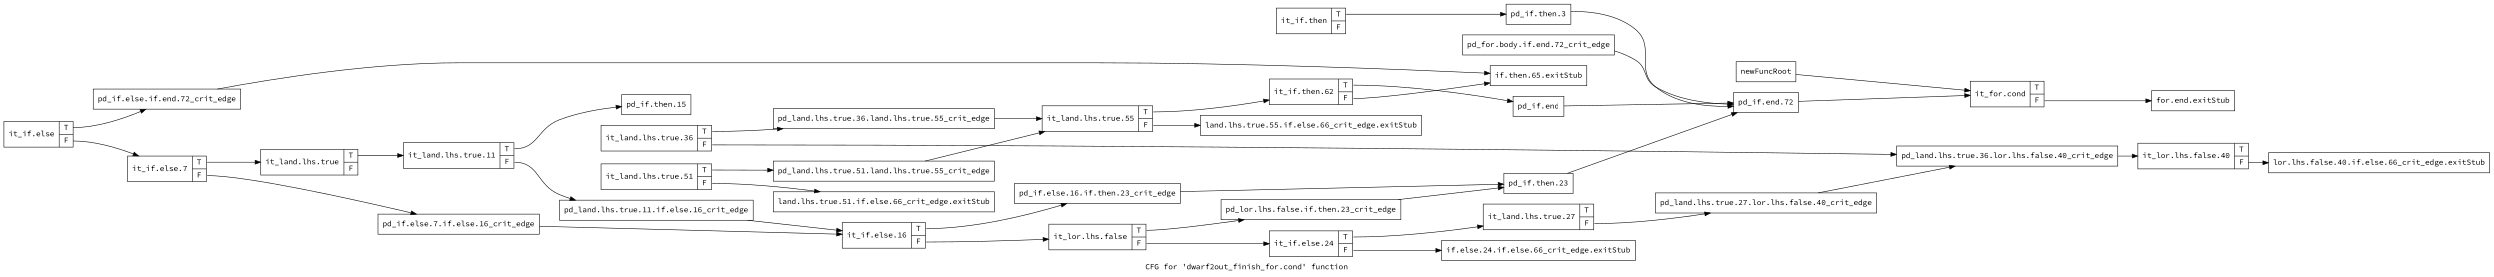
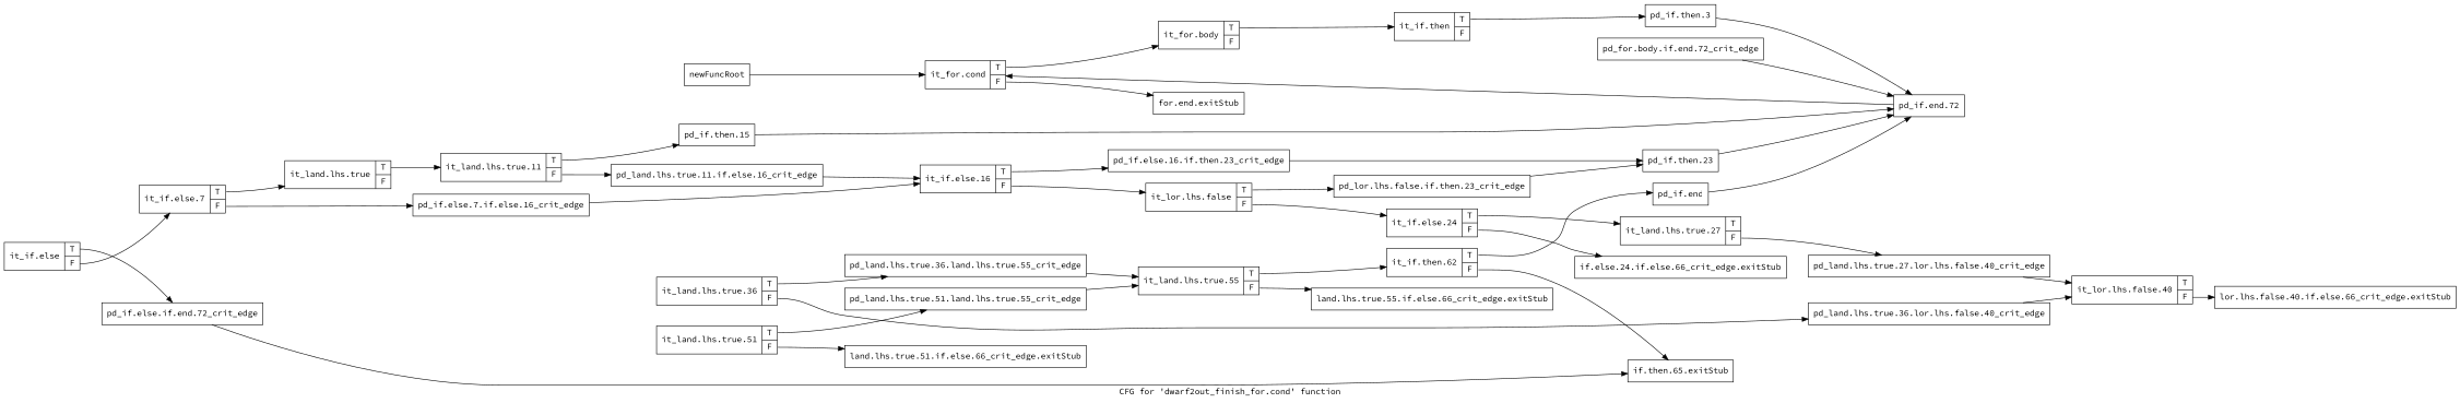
  digraph {
    fontname="Source Code Pro"
    label="CFG for 'dwarf2out_finish_for.cond' function"
    rankdir=LR
    node [fontname="Source Code Pro" shape=record]
    edge [fontname="Source Code Pro"]
    n1 [label="{newFuncRoot}"]
    n2 [label="{it_for.cond|{<s0>T|<s1>F}}"]
    n3 [label="{for.end.exitStub}"]
+   n4 [label="{it_for.body|{<s0>T|<s1>F}}"]
    n5 [label="{it_if.then|{<s0>T|<s1>F}}"]
    n6 [label="{if.else.24.if.else.66_crit_edge.exitStub}"]
    n7 [label="{lor.lhs.false.40.if.else.66_crit_edge.exitStub}"]
    n8 [label="{land.lhs.true.51.if.else.66_crit_edge.exitStub}"]
    n9 [label="{land.lhs.true.55.if.else.66_crit_edge.exitStub}"]
    n10 [label="{if.then.65.exitStub}"]
    n11 [label="{pd_if.then.3}"]
    n12 [label="{pd_for.body.if.end.72_crit_edge}"]
    n13 [label="{pd_if.end.72}"]
    n14 [label="{it_if.else|{<s0>T|<s1>F}}"]
    n15 [label="{pd_if.else.if.end.72_crit_edge}"]
    n16 [label="{it_if.else.7|{<s0>T|<s1>F}}"]
    n17 [label="{it_land.lhs.true|{<s0>T|<s1>F}}"]
    n18 [label="{pd_if.else.7.if.else.16_crit_edge}"]
    n19 [label="{it_land.lhs.true.11|{<s0>T|<s1>F}}"]
    n20 [label="{it_if.else.16|{<s0>T|<s1>F}}"]
    n21 [label="{pd_if.then.15}"]
    n22 [label="{pd_land.lhs.true.11.if.else.16_crit_edge}"]
    n23 [label="{pd_if.else.16.if.then.23_crit_edge}"]
    n24 [label="{it_lor.lhs.false|{<s0>T|<s1>F}}"]
    n25 [label="{pd_if.then.23}"]
    n26 [label="{pd_lor.lhs.false.if.then.23_crit_edge}"]
    n27 [label="{it_if.else.24|{<s0>T|<s1>F}}"]
    n28 [label="{it_land.lhs.true.27|{<s0>T|<s1>F}}"]
    n29 [label="{pd_land.lhs.true.27.lor.lhs.false.40_crit_edge}"]
    n30 [label="{it_land.lhs.true.36|{<s0>T|<s1>F}}"]
    n31 [label="{pd_land.lhs.true.36.land.lhs.true.55_crit_edge}"]
    n32 [label="{pd_land.lhs.true.36.lor.lhs.false.40_crit_edge}"]
    n33 [label="{it_lor.lhs.false.40|{<s0>T|<s1>F}}"]
    n34 [label="{it_land.lhs.true.55|{<s0>T|<s1>F}}"]
    n35 [label="{it_land.lhs.true.51|{<s0>T|<s1>F}}"]
    n36 [label="{pd_land.lhs.true.51.land.lhs.true.55_crit_edge}"]
    n37 [label="{it_if.then.62|{<s0>T|<s1>F}}"]
    n38 [label="{pd_if.end}"]
    n1 -> n2
    n2 -> n3 [tailport=s1]
+   n2 -> n4 [tailport=s0]
+   n4 -> n5 [tailport=s0]
    n5 -> n11 [tailport=s0]
    n11 -> n13
    n12 -> n13
    n13 -> n2
    n14 -> n15 [tailport=s0]
    n14 -> n16 [tailport=s1]
    n15 -> n10
    n16 -> n17 [tailport=s0]
    n16 -> n18 [tailport=s1]
    n17 -> n19 [tailport=s0]
    n18 -> n20
    n19 -> n21 [tailport=s0]
    n19 -> n22 [tailport=s1]
    n20 -> n23 [tailport=s0]
    n20 -> n24 [tailport=s1]
+   n21 -> n13
    n22 -> n20
    n23 -> n25
    n24 -> n26 [tailport=s0]
    n24 -> n27 [tailport=s1]
    n25 -> n13
    n26 -> n25
    n27 -> n6 [tailport=s1]
    n27 -> n28 [tailport=s0]
    n28 -> n29 [tailport=s1]
-   n29 -> n32
+   n29 -> n33
    n30 -> n31 [tailport=s0]
    n30 -> n32 [tailport=s1]
    n31 -> n34
    n32 -> n33
    n33 -> n7 [tailport=s1]
    n34 -> n9 [tailport=s1]
    n34 -> n37 [tailport=s0]
    n35 -> n8 [tailport=s1]
    n35 -> n36 [tailport=s0]
    n36 -> n34
    n37 -> n10 [tailport=s1]
    n37 -> n38 [tailport=s0]
    n38 -> n13
  }
